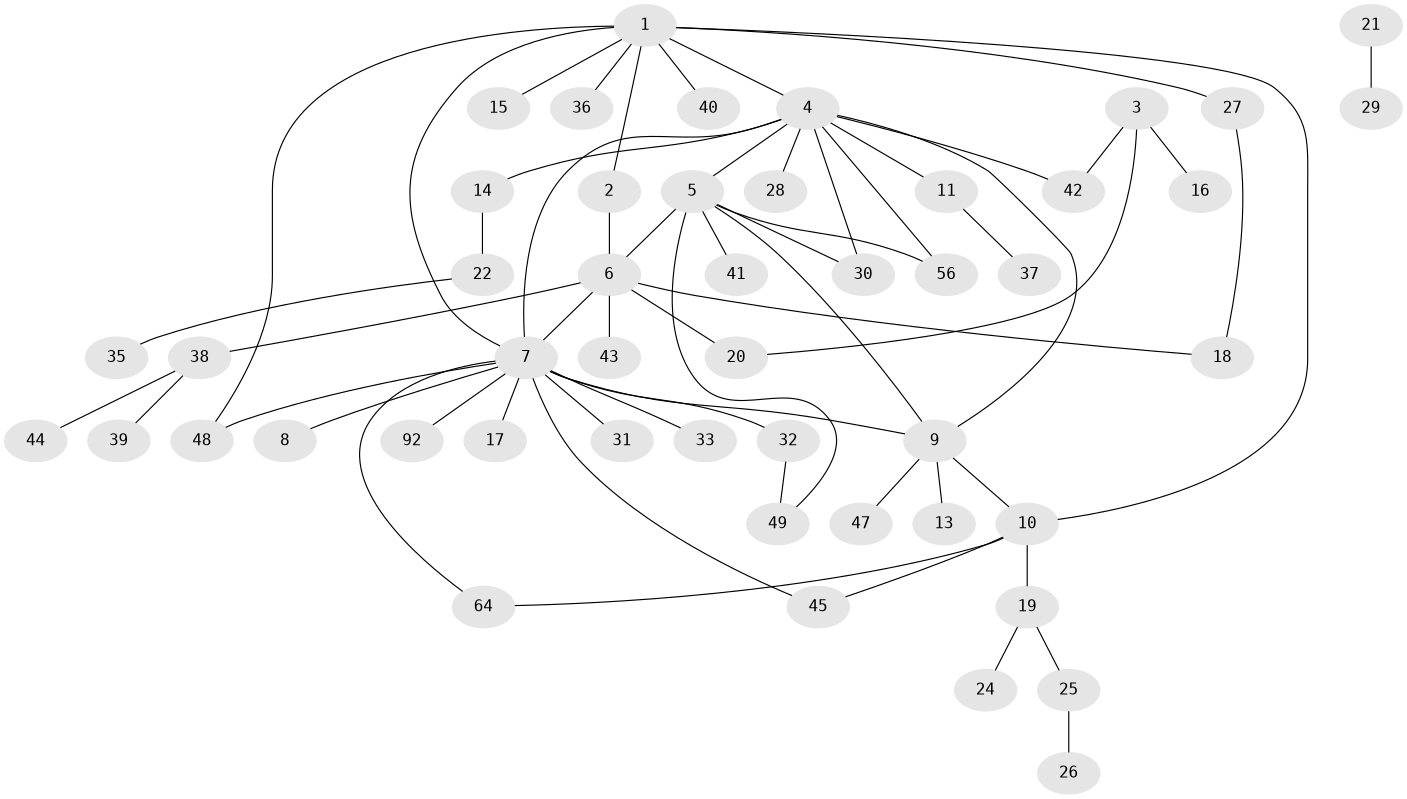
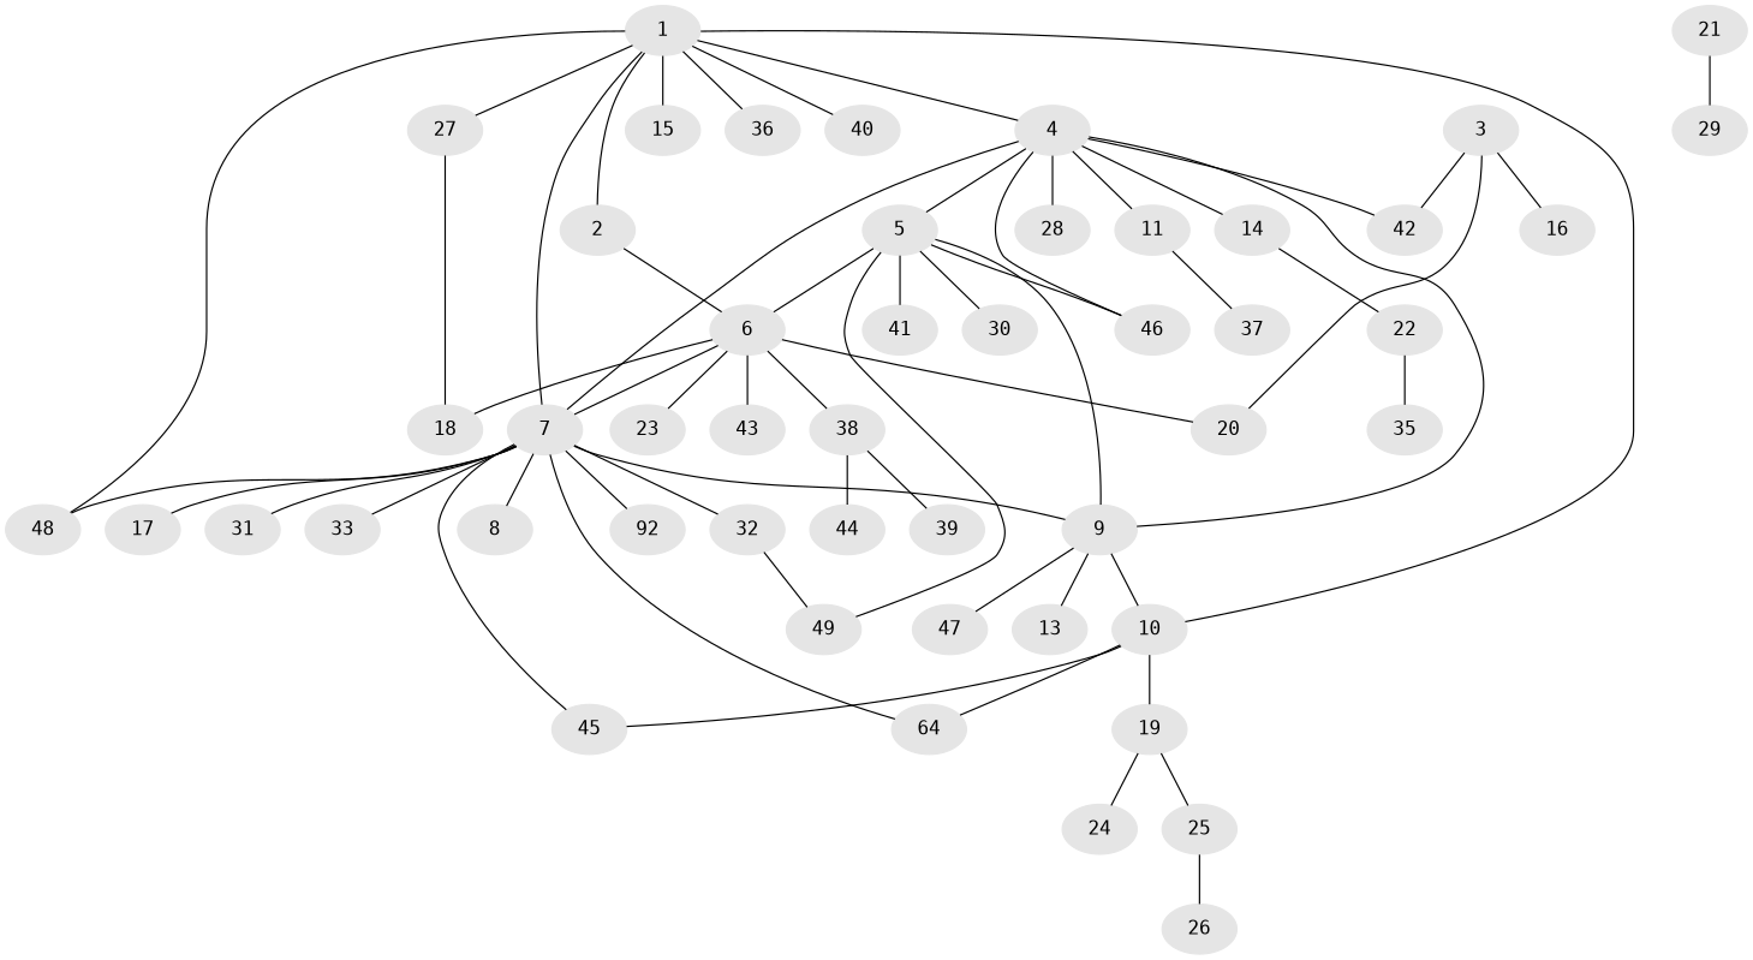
  graph {
    fontname="DejaVu Sans Mono"
    node [color=gray90 fontname="DejaVu Sans Mono" style=filled]
    edge [fontname="DejaVu Sans Mono"]
    1
    2
    4
    7
    10
    15
    27
    36
    40
    48
    6
    5
    9
    11
    14
    28
    30
    42
-   46 [label=56]
+   46
    8
    n21 [label=92]
    17
    31
    32
    33
    n26 [label=64]
    45
    19
    18
    20
+   23
    38
    43
    3
    16
    41
    49
    13
    47
    37
    22
    39
    44
    21
    29
    24
    25
    35
    26
    1 -- 2
    1 -- 4
    1 -- 7
    1 -- 10
    1 -- 15
    1 -- 27
    1 -- 36
    1 -- 40
    1 -- 48
    2 -- 6
    4 -- 7
    4 -- 5
    4 -- 9
    4 -- 11
    4 -- 14
    4 -- 28
-   4 -- 30
    4 -- 42
    4 -- 46
    7 -- 48
    7 -- 9
    7 -- 8
    7 -- n21
    7 -- 17
    7 -- 31
    7 -- 32
    7 -- 33
    7 -- n26
    7 -- 45
    10 -- n26
    10 -- 45
    10 -- 19
    27 -- 18
    6 -- 7
    6 -- 18
    6 -- 20
+   6 -- 23
    6 -- 38
    6 -- 43
    5 -- 6
    5 -- 9
    5 -- 30
    5 -- 46
    5 -- 41
    5 -- 49
    9 -- 10
    9 -- 13
    9 -- 47
    11 -- 37
    14 -- 22
    32 -- 49
    19 -- 24
    19 -- 25
    38 -- 39
    38 -- 44
    3 -- 42
    3 -- 20
    3 -- 16
    22 -- 35
    21 -- 29
    25 -- 26
  }
